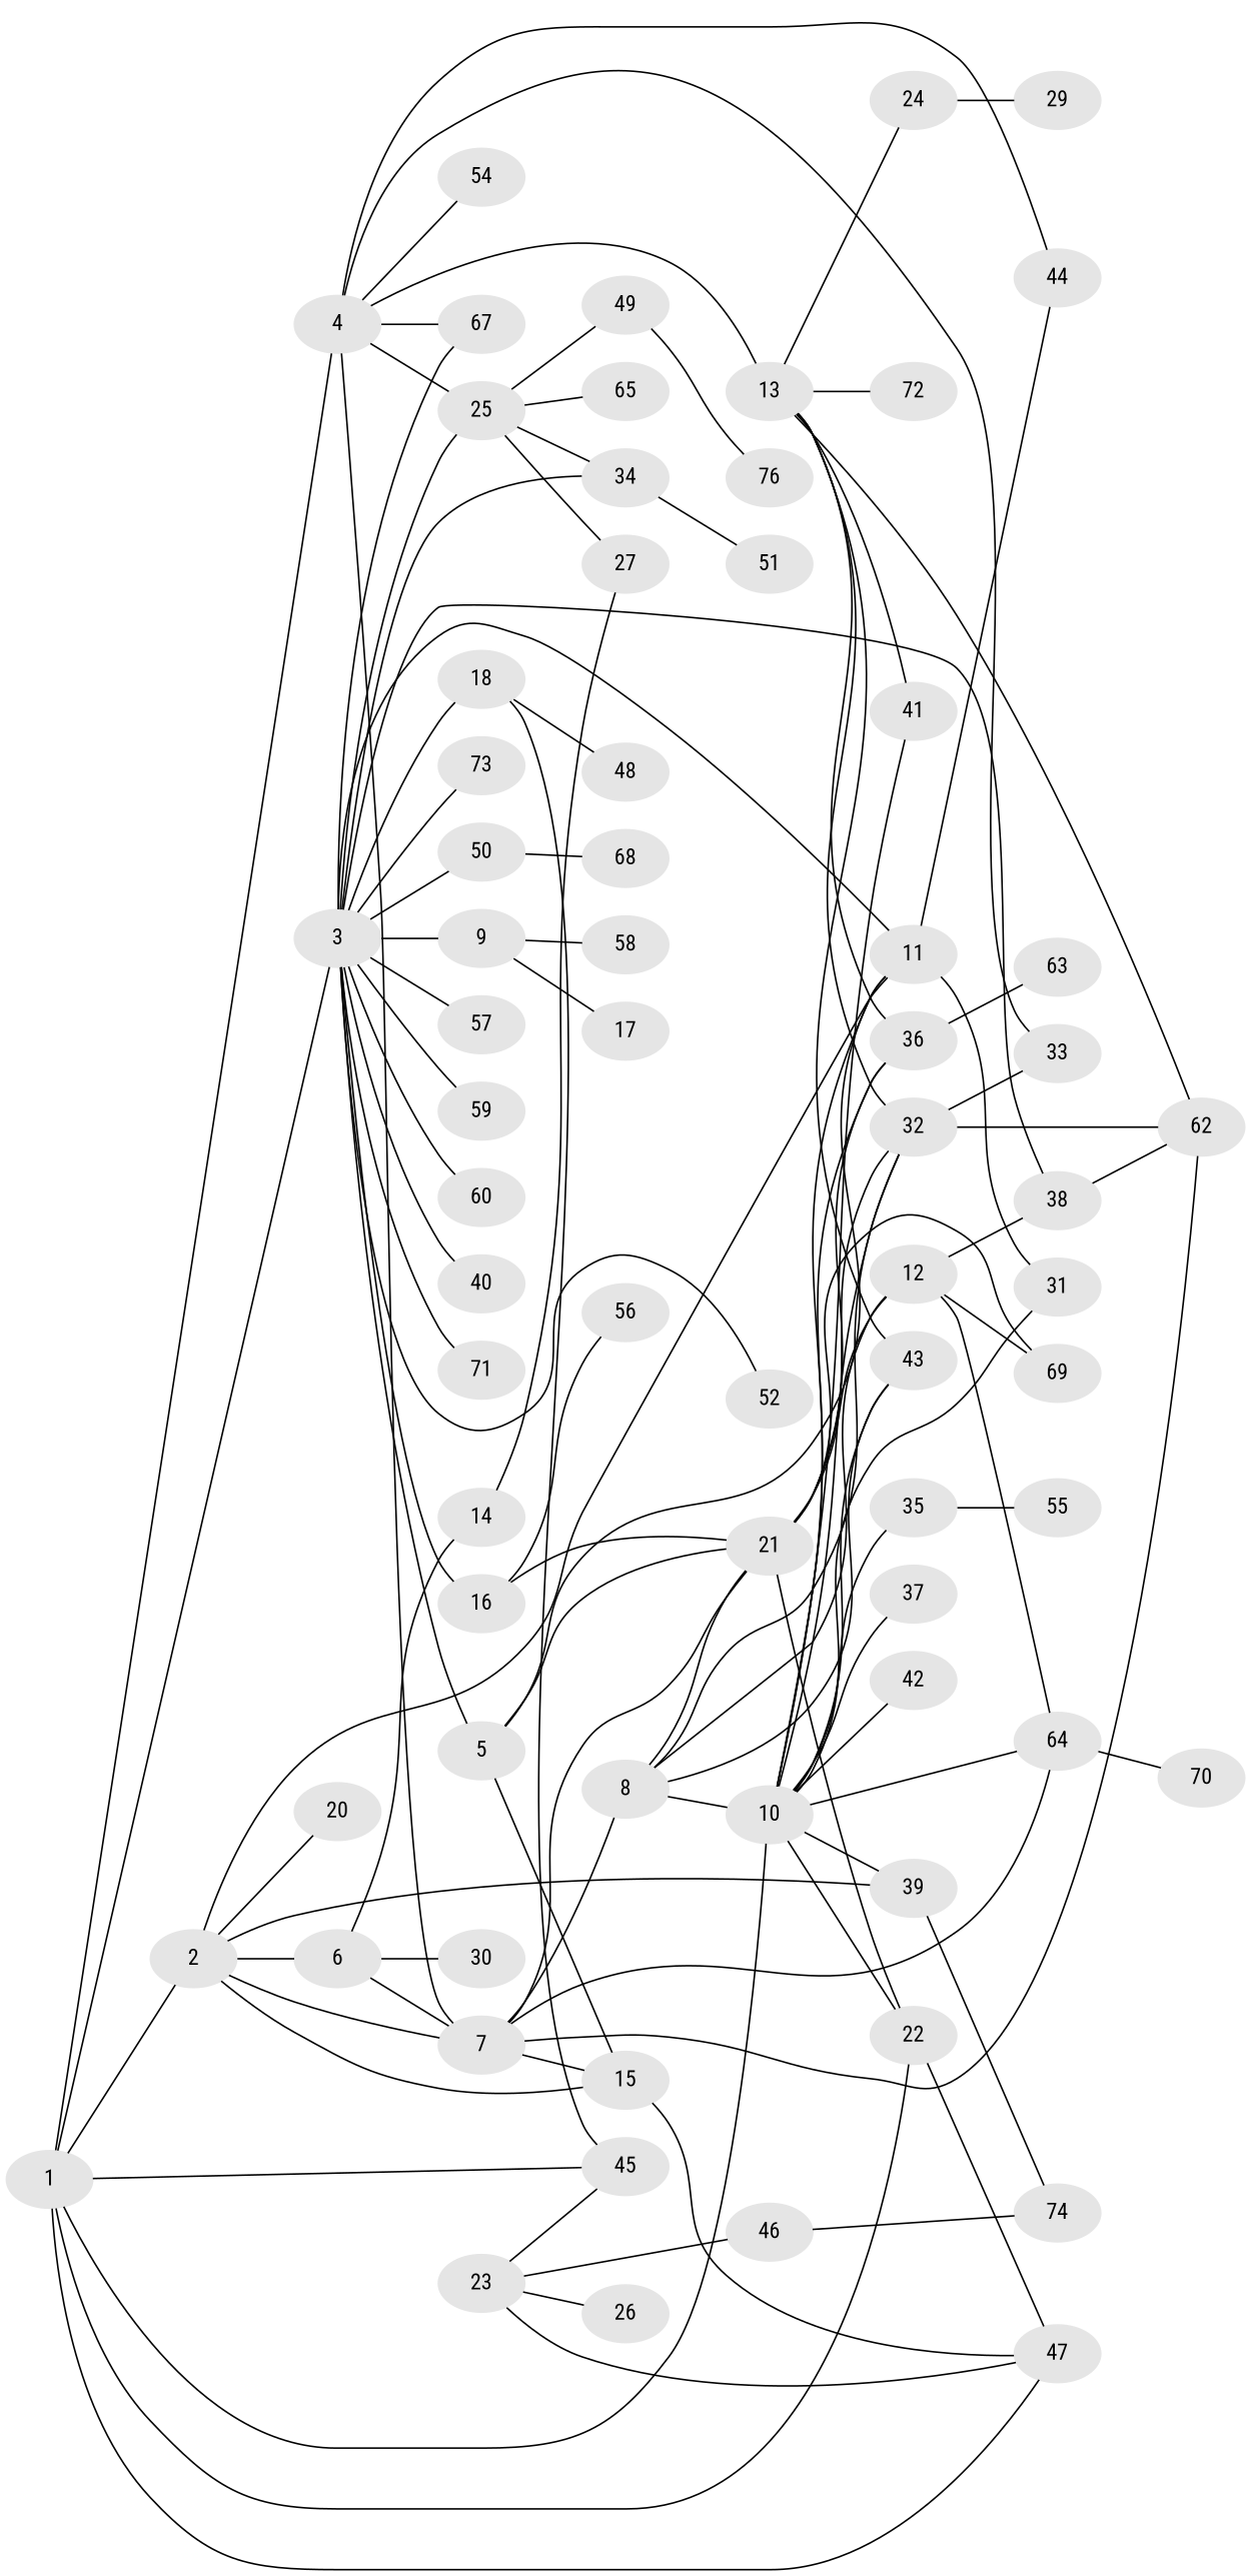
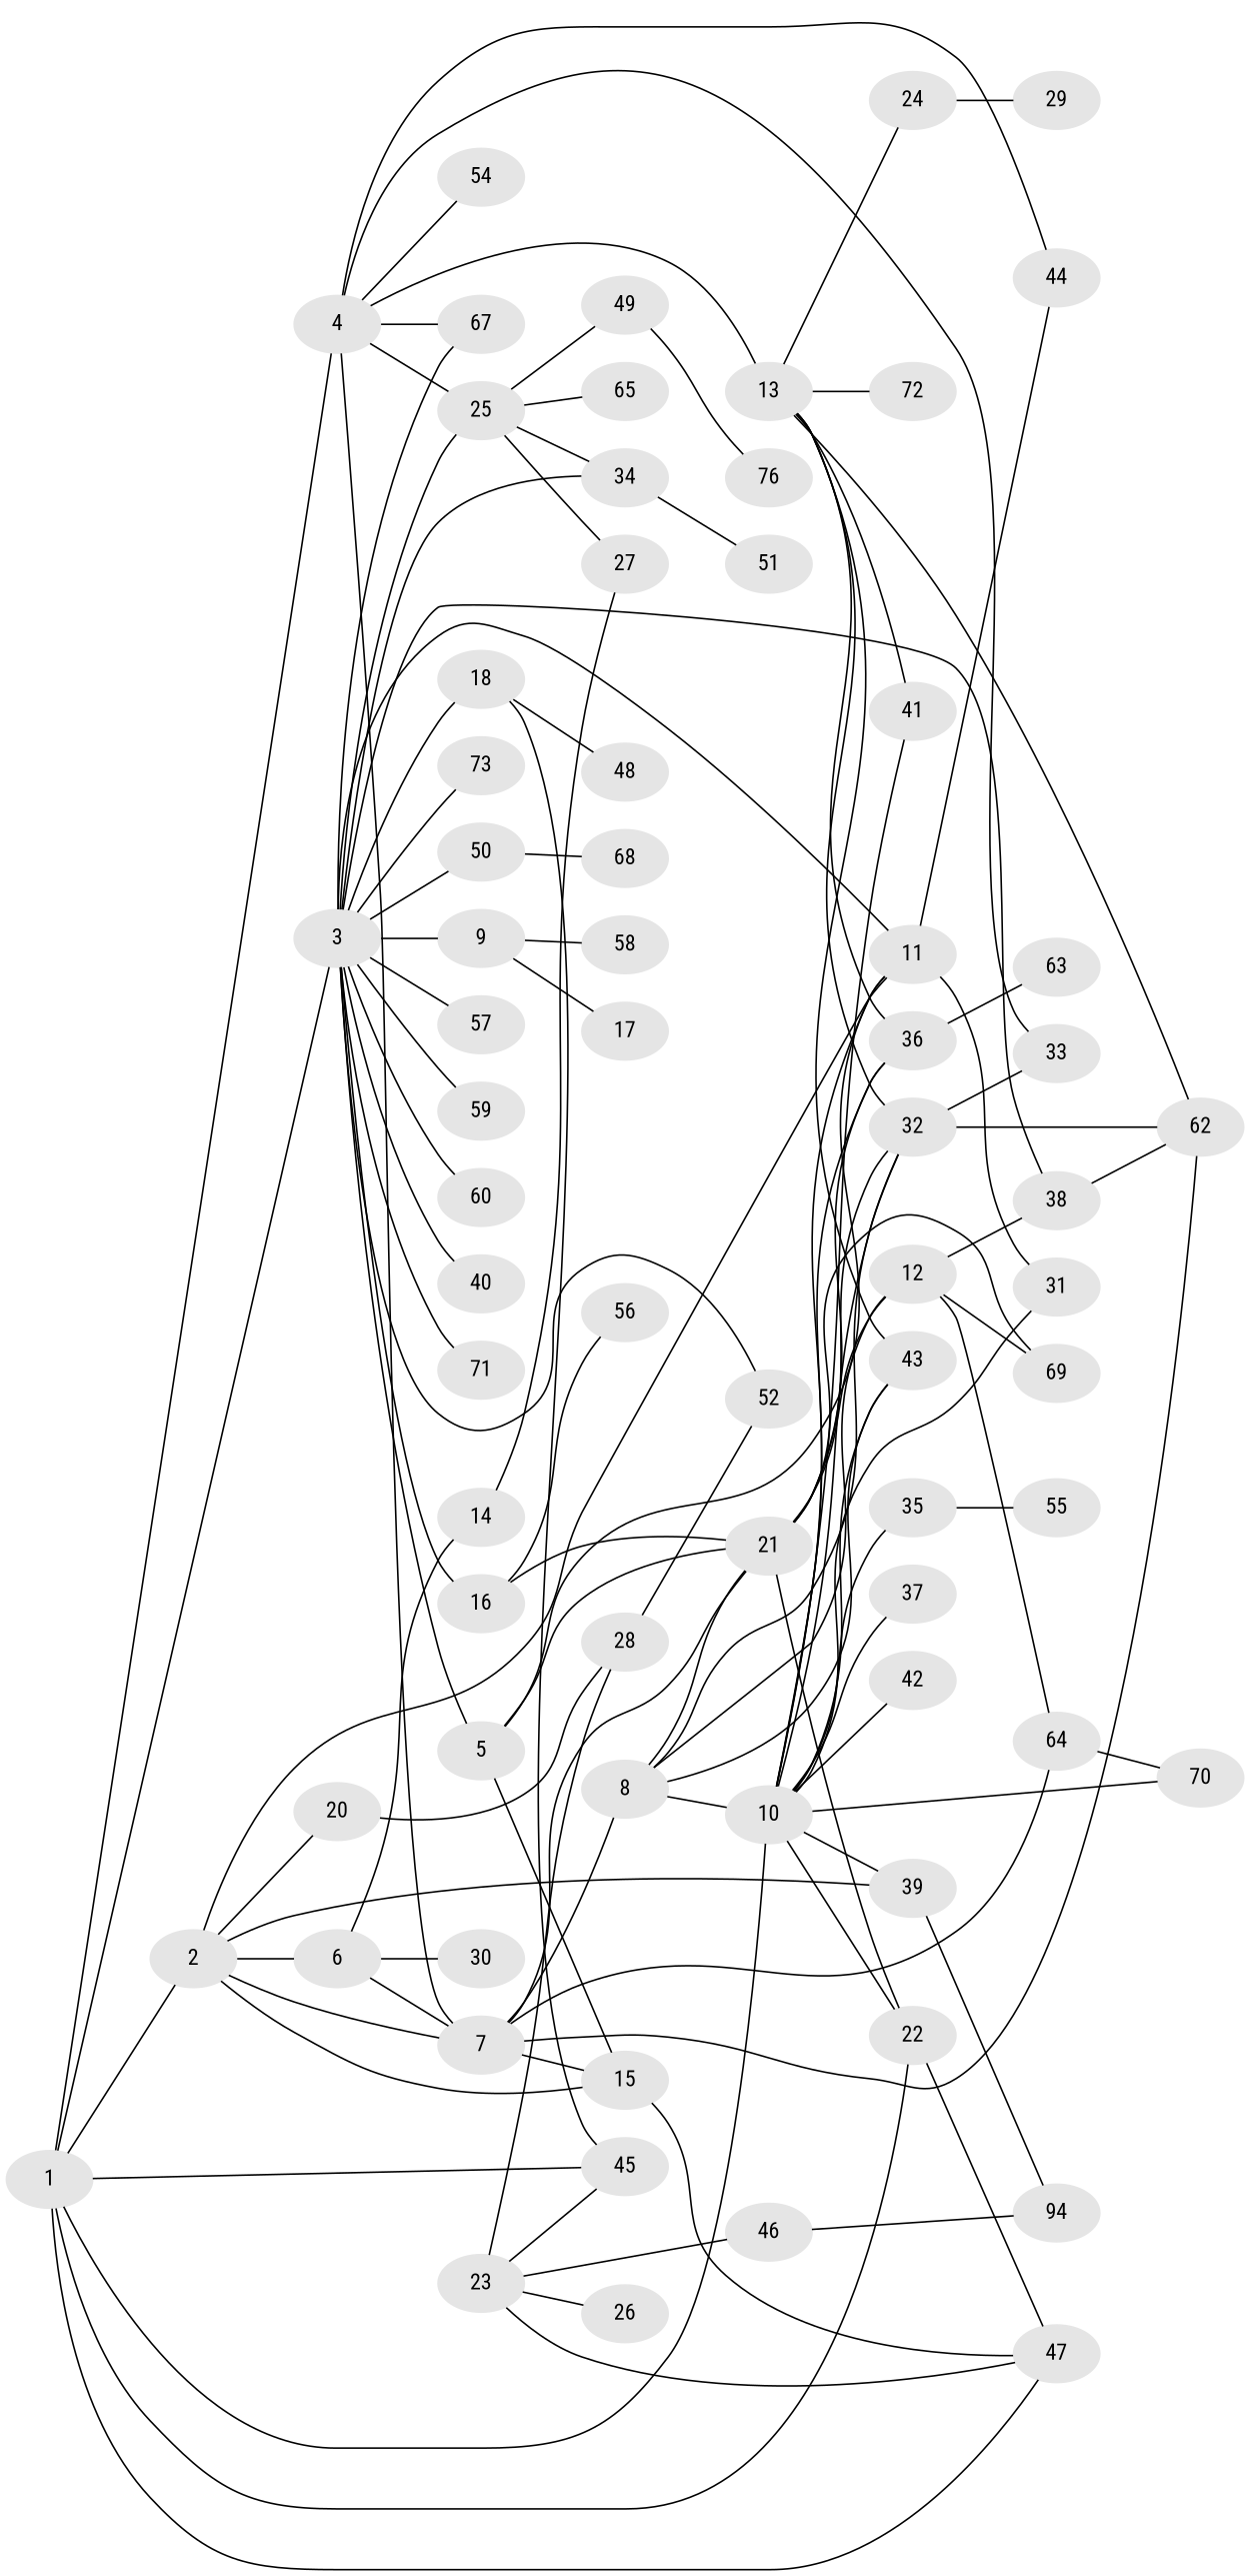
  graph {
    fontname="Roboto Condensed"
    rankdir=LR
    node [color=gray90 fontname="Roboto Condensed" style=filled]
    edge [fontname="Roboto Condensed" weight=1.0]
    1
    2
    3
    4
    10
    22
    45
    47
    6
    7
    11
    15
    20
    39
    5
    9
    16
    18
    25
    34
    38
    40
    50
    52
    57
    59
    60
    67
    71
    73
    13
    33
    44
    54
    32
    43
    31
    35
    36
    37
    41
    42
    70
    14
    30
    21
    8
    62
    64
-   74
+   28
+   74 [label=94]
    17
    58
    56
    48
    27
    49
    65
    51
    68
    24
    72
    12
    69
    55
    63
    29
    23
    26
    46
    n71 [label=76]
    1 -- 2
    1 -- 3
    1 -- 4
    1 -- 10
    1 -- 22
    1 -- 45
    1 -- 47
    2 -- 6
    2 -- 7
    2 -- 11
    2 -- 15
    2 -- 20
    2 -- 39
    3 -- 11
    3 -- 5
    3 -- 9
    3 -- 16
    3 -- 18
    3 -- 25
    3 -- 34
    3 -- 38
    3 -- 40
    3 -- 50
    3 -- 52
    3 -- 57
    3 -- 59
    3 -- 60
    3 -- 67 [weight=2.0]
    3 -- 71
    3 -- 73
    4 -- 7
    4 -- 25
    4 -- 67 [weight=2.0]
    4 -- 13
    4 -- 33
    4 -- 44
    4 -- 54
    10 -- 22
    10 -- 11
    10 -- 39
    10 -- 32
    10 -- 43
    10 -- 31
    10 -- 35
    10 -- 36
    10 -- 37
    10 -- 41
    10 -- 42
-   10 -- 64
+   10 -- 70
    22 -- 47
    6 -- 7
    6 -- 14
    6 -- 30
    7 -- 15 [weight=3.0]
    7 -- 21
    7 -- 8
    7 -- 62
    7 -- 64
    11 -- 44
    11 -- 31
    15 -- 47
+   20 -- 28
    39 -- 74
    5 -- 11
    5 -- 15
    5 -- 21
    9 -- 17
    9 -- 58
    16 -- 21
    16 -- 56 [weight=2.0]
    18 -- 45
    18 -- 48
    25 -- 34
    25 -- 27
    25 -- 49
    25 -- 65
    34 -- 51 [weight=2.0]
    38 -- 62
    50 -- 68
    13 -- 32
    13 -- 43
    13 -- 36
    13 -- 41 [weight=5.0]
    13 -- 62
    13 -- 24
    13 -- 72
    32 -- 33
    32 -- 62 [weight=2.0]
    35 -- 55
    36 -- 63
    14 -- 27
    21 -- 22 [weight=8.0]
    21 -- 32
    21 -- 36
    21 -- 12
    21 -- 69
    8 -- 10
    8 -- 32
    8 -- 43 [weight=5.0]
    8 -- 21
    8 -- 12
    64 -- 70
+   28 -- 52 [weight=2.0]
    49 -- n71
    24 -- 29
    12 -- 38
    12 -- 64
    12 -- 69
    23 -- 45
    23 -- 47
+   23 -- 28
    23 -- 26 [weight=2.0]
    23 -- 46
    46 -- 74
  }
